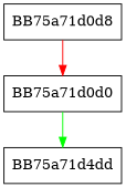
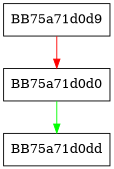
  digraph {
    splines=ortho
    node [shape=box]
    BB75a71d0d0
-   BB75a71d0dd [label=BB75a71d4dd]
-   BB75a71d0d9 [label=BB75a71d0d8]
+   BB75a71d0dd
+   BB75a71d0d9
    BB75a71d0d0 -> BB75a71d0dd [color=green]
    BB75a71d0d9 -> BB75a71d0d0 [color=red]
  }
